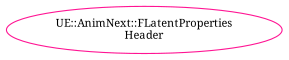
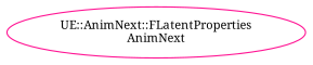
  digraph {
    rankdir=TB
    fontname="Noto Serif"
-   n1 [color=deeppink fillcolor=white fontname="Noto Serif" fontsize=10 height=0.2 label="UE::AnimNext::FLatentProperties\lHeader" shape=ellipse style=filled width=0.4]
+   n1 [color=deeppink fillcolor=white fontname="Noto Serif" fontsize=10 height=0.2 label="UE::AnimNext::FLatentProperties\lAnimNext" shape=ellipse style=filled width=0.4]
  }
